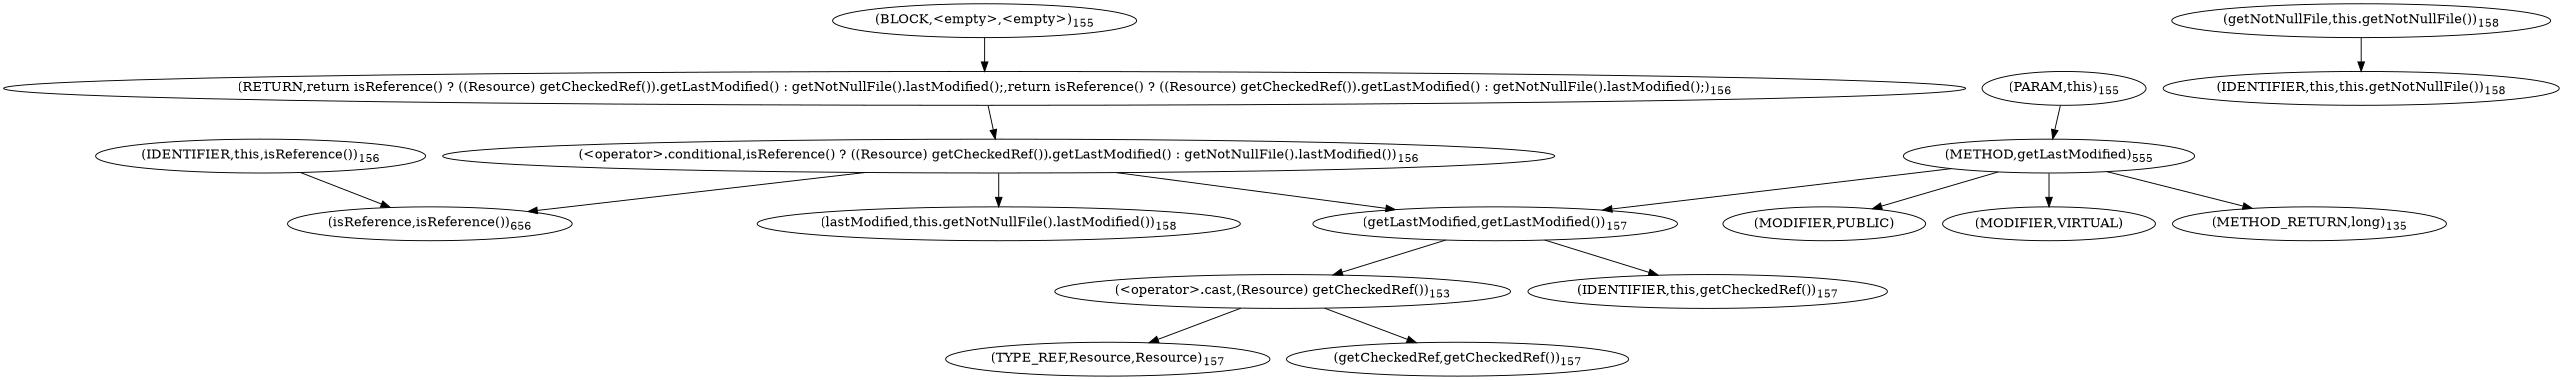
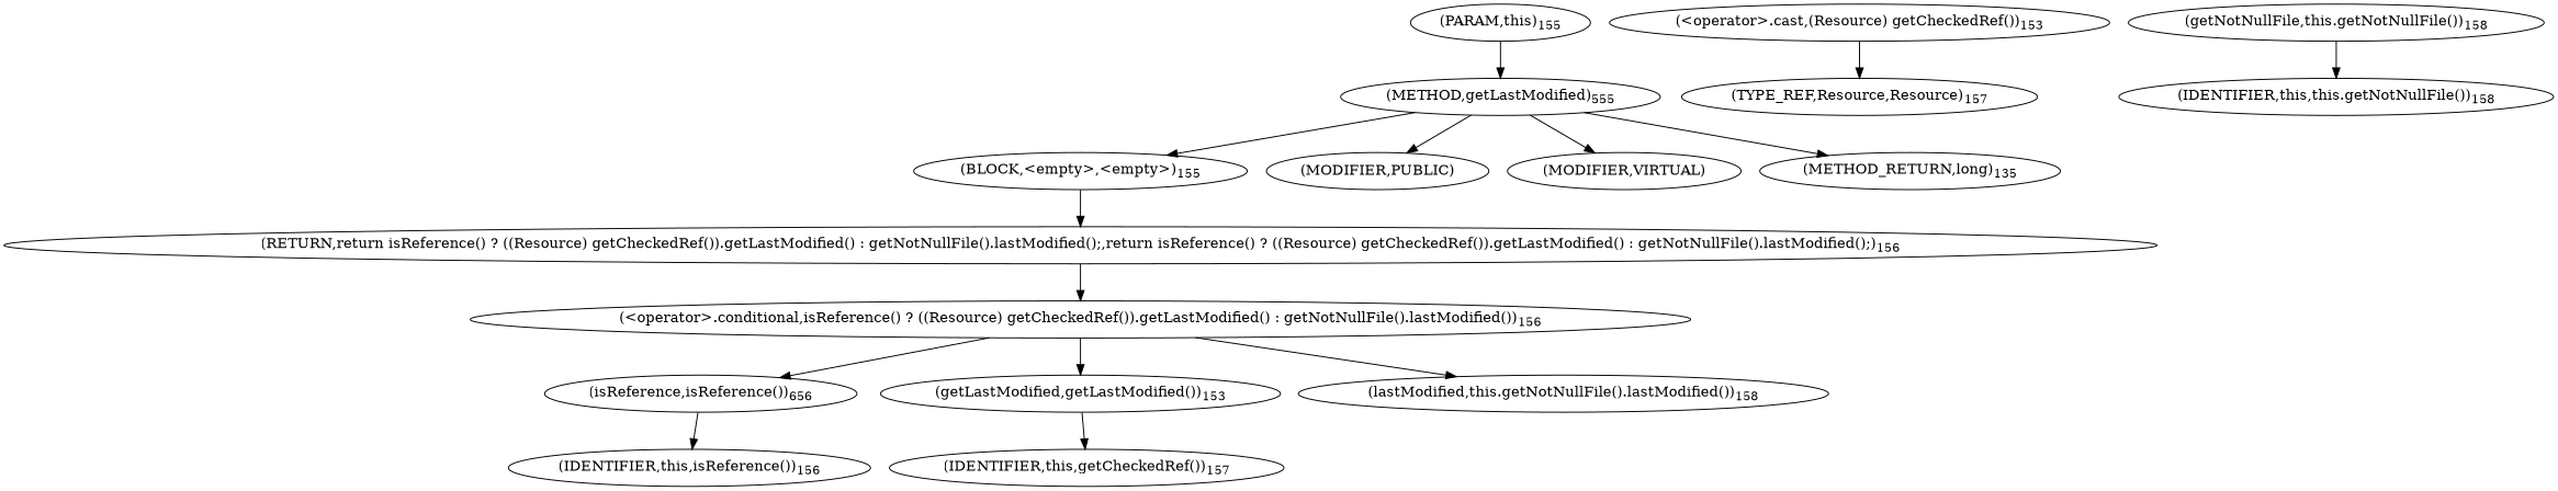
  digraph {
    n1 [label=<(METHOD,getLastModified)<SUB>555</SUB>>]
    n2 [label=<(BLOCK,&lt;empty&gt;,&lt;empty&gt;)<SUB>155</SUB>>]
    n3 [label=<(MODIFIER,PUBLIC)>]
    n4 [label=<(MODIFIER,VIRTUAL)>]
    n5 [label=<(METHOD_RETURN,long)<SUB>135</SUB>>]
    n6 [label=<(PARAM,this)<SUB>155</SUB>>]
    n7 [label=<(RETURN,return isReference() ? ((Resource) getCheckedRef()).getLastModified() : getNotNullFile().lastModified();,return isReference() ? ((Resource) getCheckedRef()).getLastModified() : getNotNullFile().lastModified();)<SUB>156</SUB>>]
    n8 [label=<(&lt;operator&gt;.conditional,isReference() ? ((Resource) getCheckedRef()).getLastModified() : getNotNullFile().lastModified())<SUB>156</SUB>>]
    n9 [label=<(isReference,isReference())<SUB>656</SUB>>]
-   n10 [label=<(getLastModified,getLastModified())<SUB>157</SUB>>]
+   n10 [label=<(getLastModified,getLastModified())<SUB>153</SUB>>]
    n11 [label=<(lastModified,this.getNotNullFile().lastModified())<SUB>158</SUB>>]
    n12 [label=<(IDENTIFIER,this,isReference())<SUB>156</SUB>>]
    n13 [label=<(&lt;operator&gt;.cast,(Resource) getCheckedRef())<SUB>153</SUB>>]
    n14 [label=<(IDENTIFIER,this,getCheckedRef())<SUB>157</SUB>>]
    n15 [label=<(TYPE_REF,Resource,Resource)<SUB>157</SUB>>]
-   n16 [label=<(getCheckedRef,getCheckedRef())<SUB>157</SUB>>]
    n17 [label=<(getNotNullFile,this.getNotNullFile())<SUB>158</SUB>>]
    n18 [label=<(IDENTIFIER,this,this.getNotNullFile())<SUB>158</SUB>>]
-   n1 -> n10
+   n1 -> n2
    n1 -> n3
    n1 -> n4
    n1 -> n5
    n2 -> n7
    n6 -> n1
    n7 -> n8
    n8 -> n9
    n8 -> n10
    n8 -> n11
-   n12 -> n9
-   n10 -> n13
+   n9 -> n12
    n10 -> n14
    n13 -> n15
-   n13 -> n16
    n17 -> n18
  }
